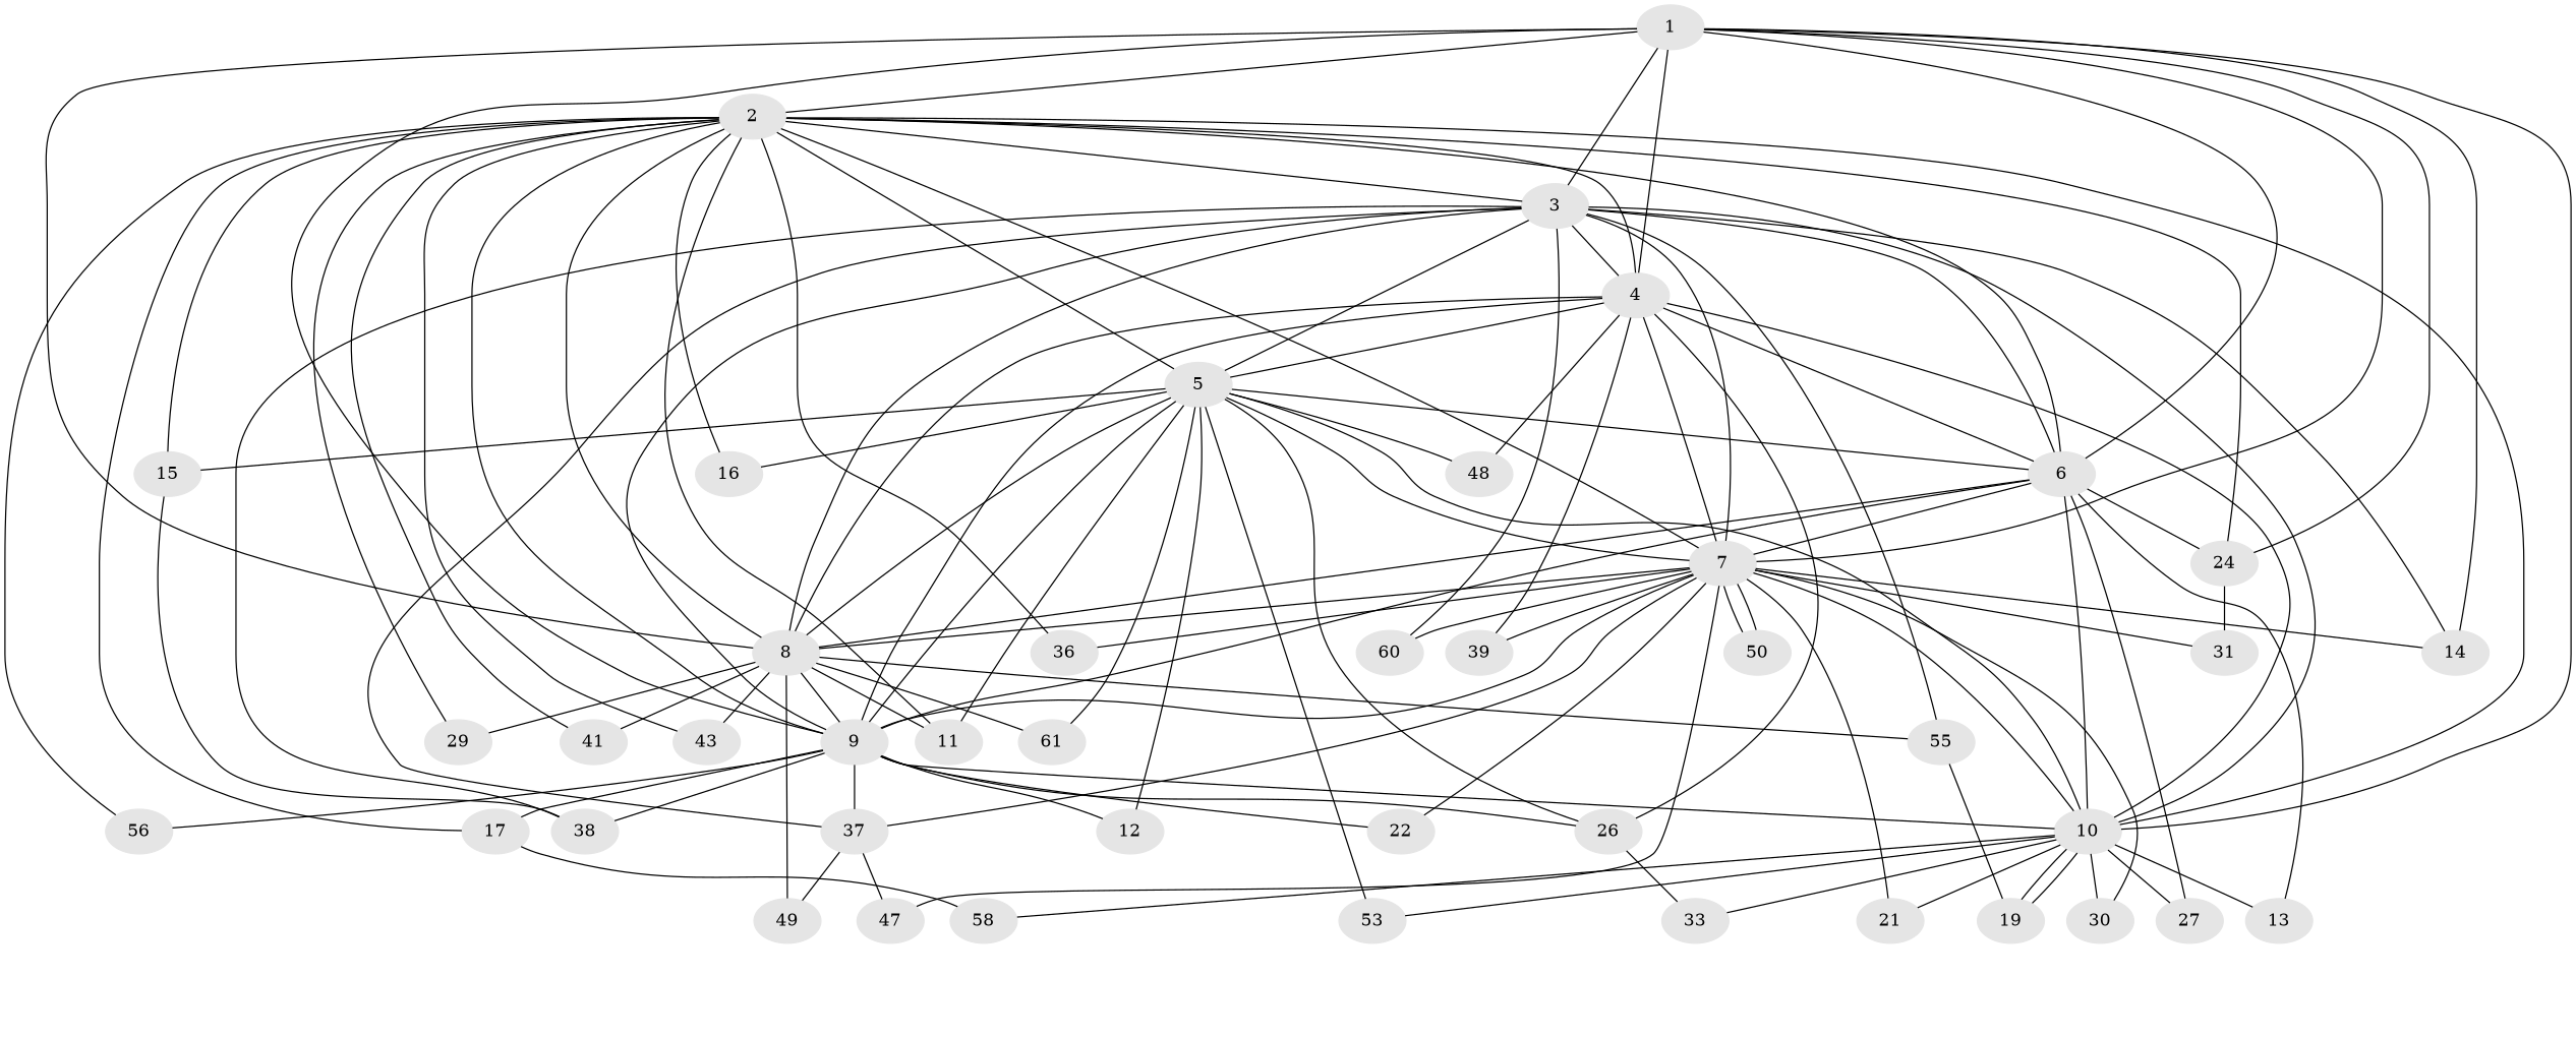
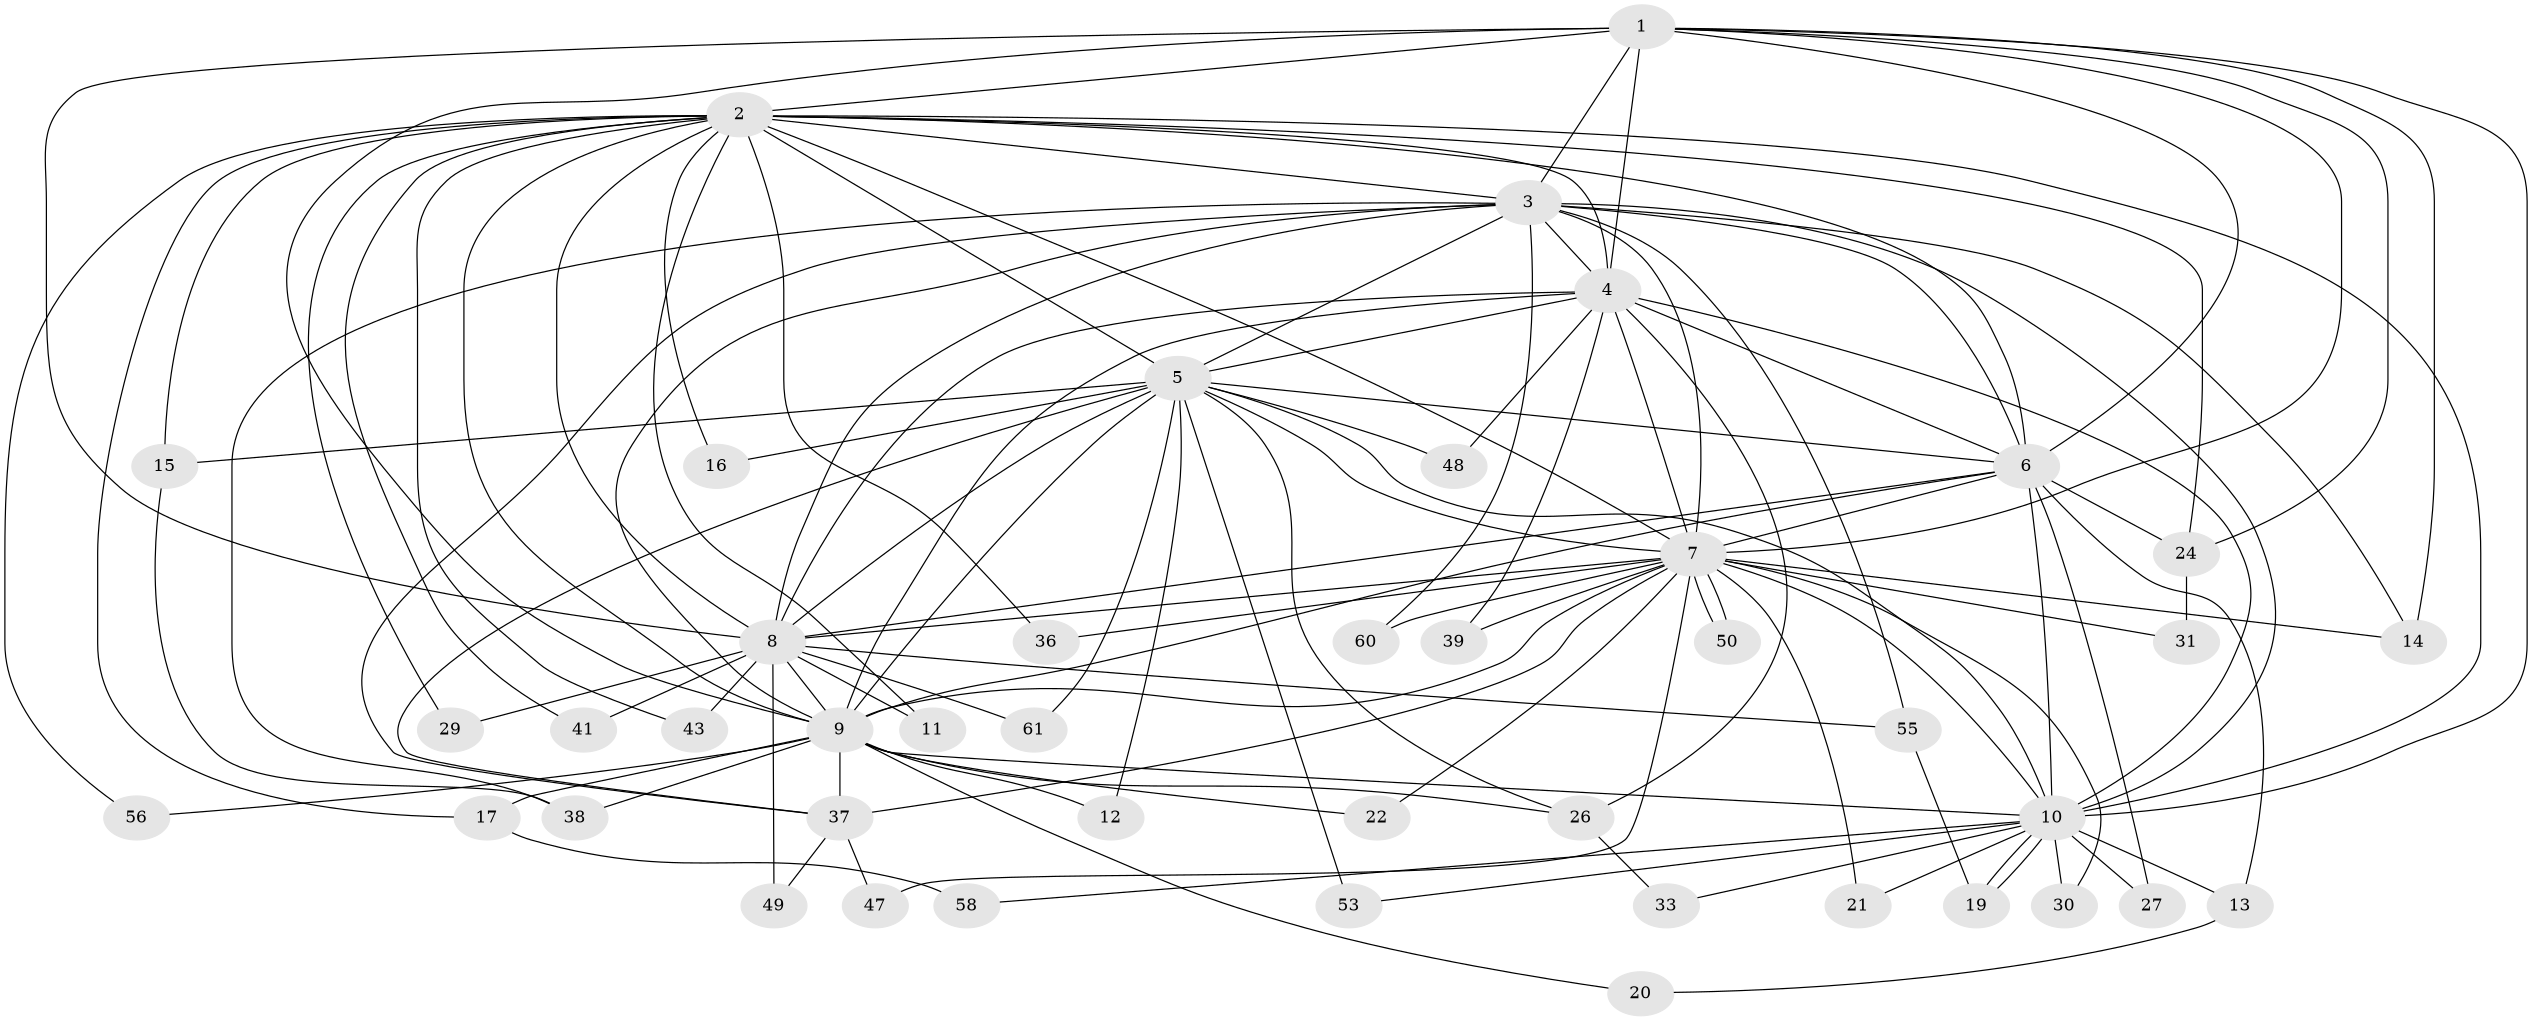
  graph {
    node [color=gray90 style=filled]
    1 [super="+52"]
    2 [super="+40"]
    3 [super="+35"]
    4 [super="+45"]
    6 [super="+23"]
    7 [super="+18"]
    8 [super="+32"]
    9 [super="+25"]
    10 [super="+34"]
    14 [super="+28"]
    24
    5 [super="+46"]
    11 [super="+42"]
    15
    16
    17
    29
    36
    41
    43
    56
    37 [super="+59"]
    38 [super="+44"]
    55
    60
    26 [super="+57"]
    39
    48
    12
    53
    61
    13
    27
    21
    22
    30
    31
    47 [super="+51"]
    50
    49
+   20
    19 [super="+54"]
    33
    58
    1 -- 2
    1 -- 3
    1 -- 4
    1 -- 6
    1 -- 7
    1 -- 8 [weight=2]
    1 -- 9
    1 -- 10
    1 -- 14
    1 -- 24
    2 -- 3
    2 -- 4
    2 -- 6 [weight=2]
    2 -- 7
    2 -- 8
    2 -- 9
    2 -- 10
    2 -- 24
    2 -- 5
    2 -- 11
    2 -- 15
    2 -- 16
    2 -- 17
    2 -- 29
    2 -- 36
    2 -- 41
    2 -- 43
    2 -- 56
    3 -- 4
    3 -- 6
    3 -- 7 [weight=2]
    3 -- 8
    3 -- 9
    3 -- 10
    3 -- 14
    3 -- 5
    3 -- 37
    3 -- 38
    3 -- 55
    3 -- 60
    4 -- 6
    4 -- 7
    4 -- 8
    4 -- 9 [weight=2]
    4 -- 10 [weight=2]
    4 -- 5
    4 -- 26
    4 -- 39
    4 -- 48
    6 -- 7
    6 -- 8
    6 -- 9 [weight=2]
    6 -- 10 [weight=2]
    6 -- 24
    6 -- 13
    6 -- 27
    7 -- 8
    7 -- 9
    7 -- 10
    7 -- 14
    7 -- 36
    7 -- 37
    7 -- 60
    7 -- 39
    7 -- 21
    7 -- 22
    7 -- 30
    7 -- 31
    7 -- 47
    7 -- 50
    7 -- 50
    8 -- 9
    8 -- 11
    8 -- 29
    8 -- 41
    8 -- 43
    8 -- 55
    8 -- 61
    8 -- 49
    9 -- 10
    9 -- 17
    9 -- 56
    9 -- 37
    9 -- 38
    9 -- 26
    9 -- 12
    9 -- 22
+   9 -- 20
    10 -- 53
    10 -- 13
    10 -- 27
    10 -- 21
    10 -- 30
    10 -- 19
    10 -- 19
    10 -- 33
    10 -- 58
    24 -- 31
    5 -- 6
    5 -- 7
    5 -- 8 [weight=2]
    5 -- 9
    5 -- 10
-   5 -- 11
+   5 -- 37
    5 -- 15
    5 -- 16
    5 -- 26
    5 -- 48
    5 -- 12
    5 -- 53
    5 -- 61
    15 -- 38
    17 -- 58
    37 -- 47
    37 -- 49
    55 -- 19
    26 -- 33
+   13 -- 20
  }
